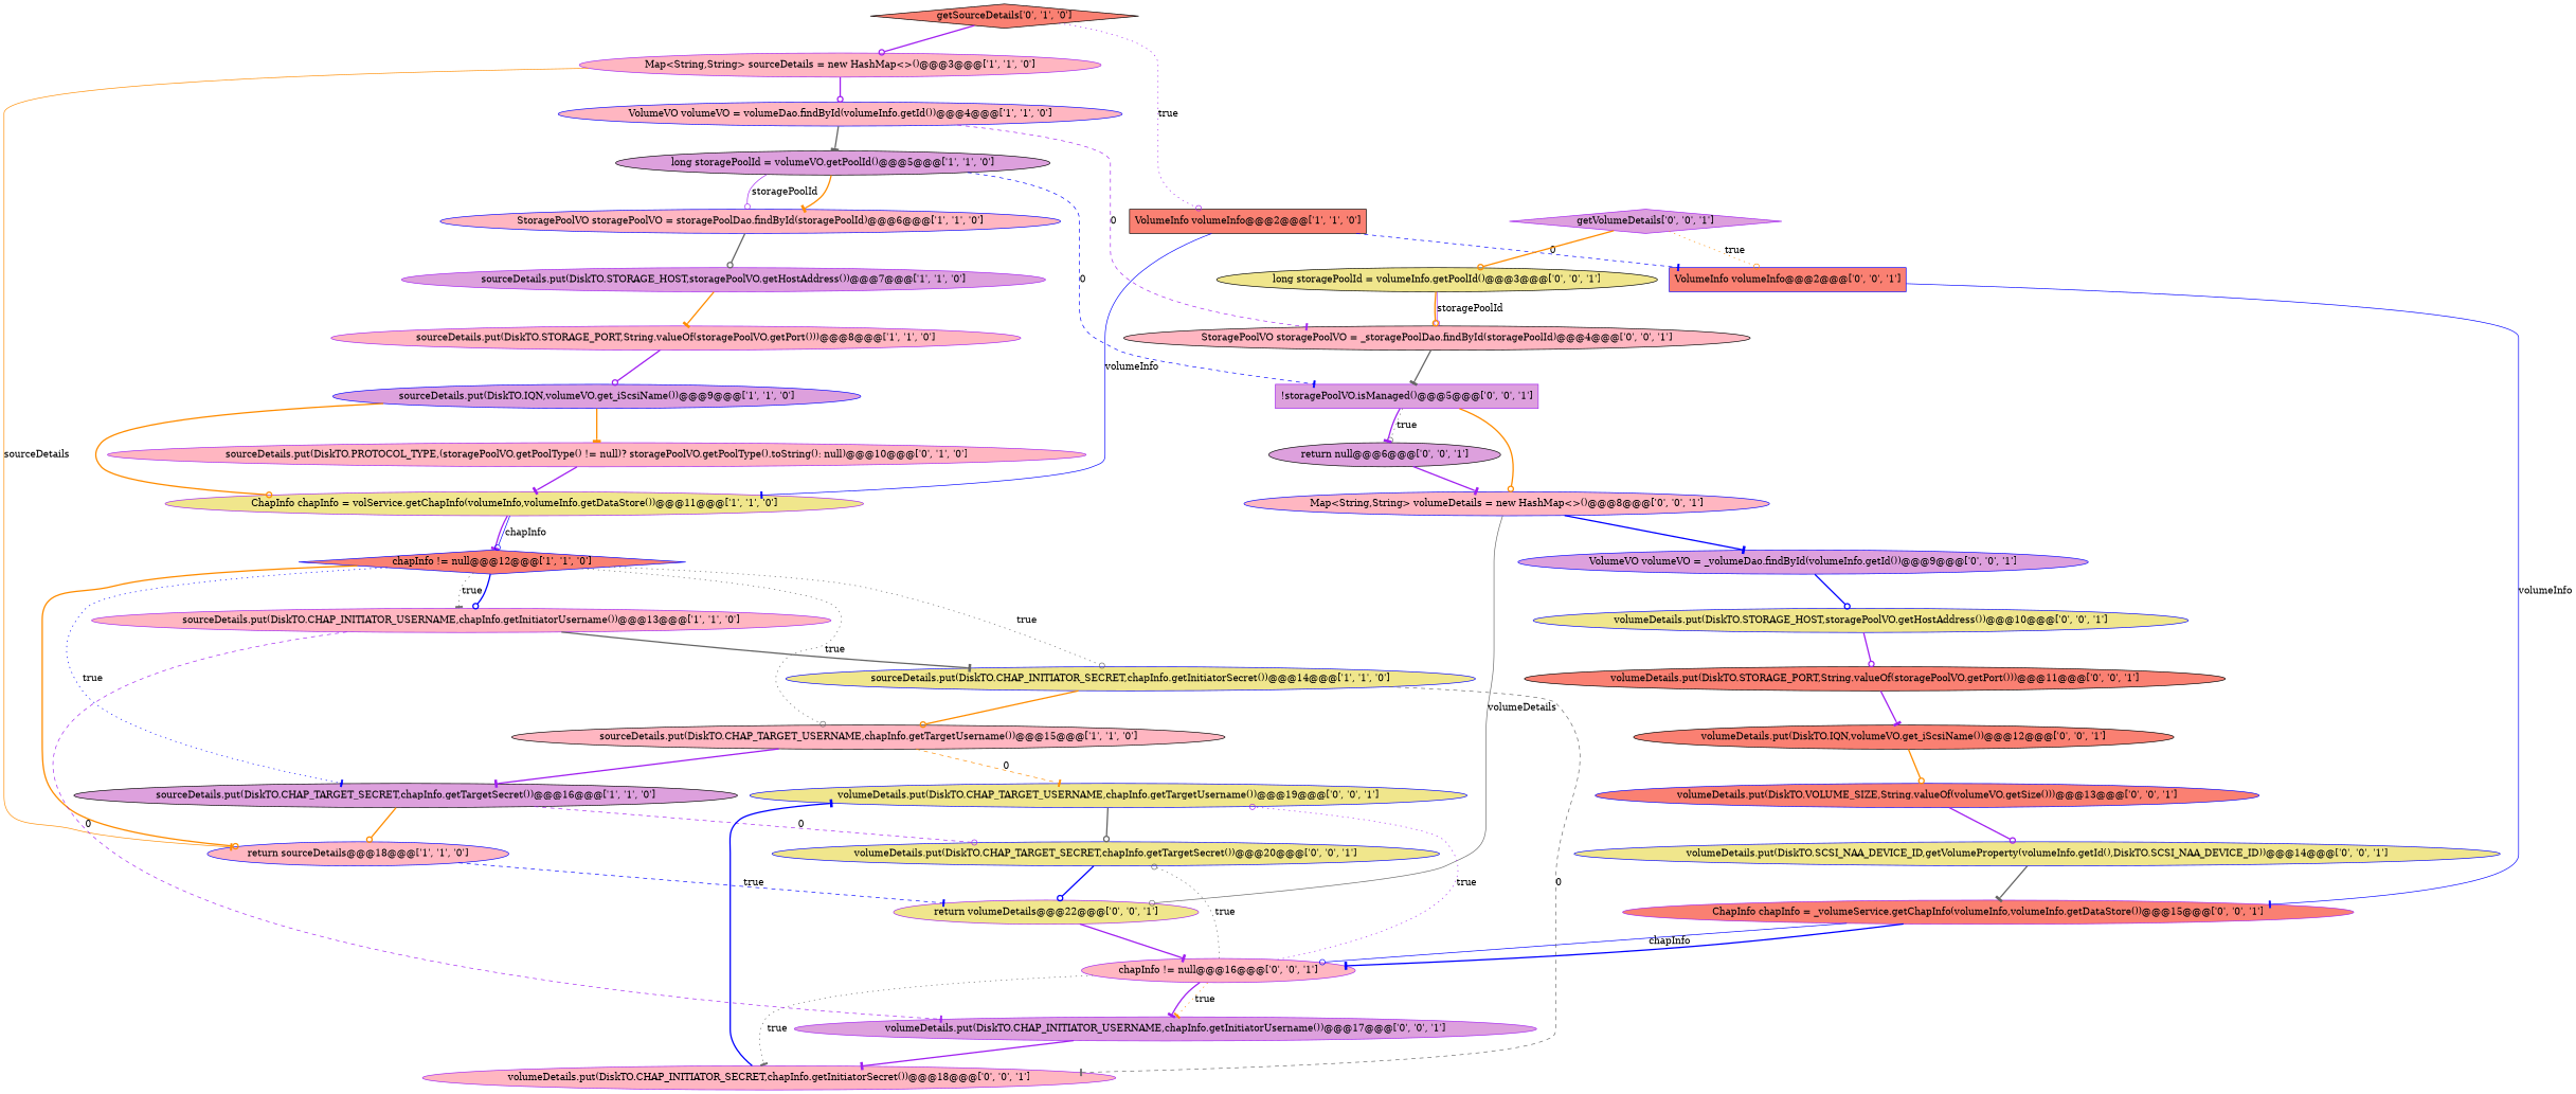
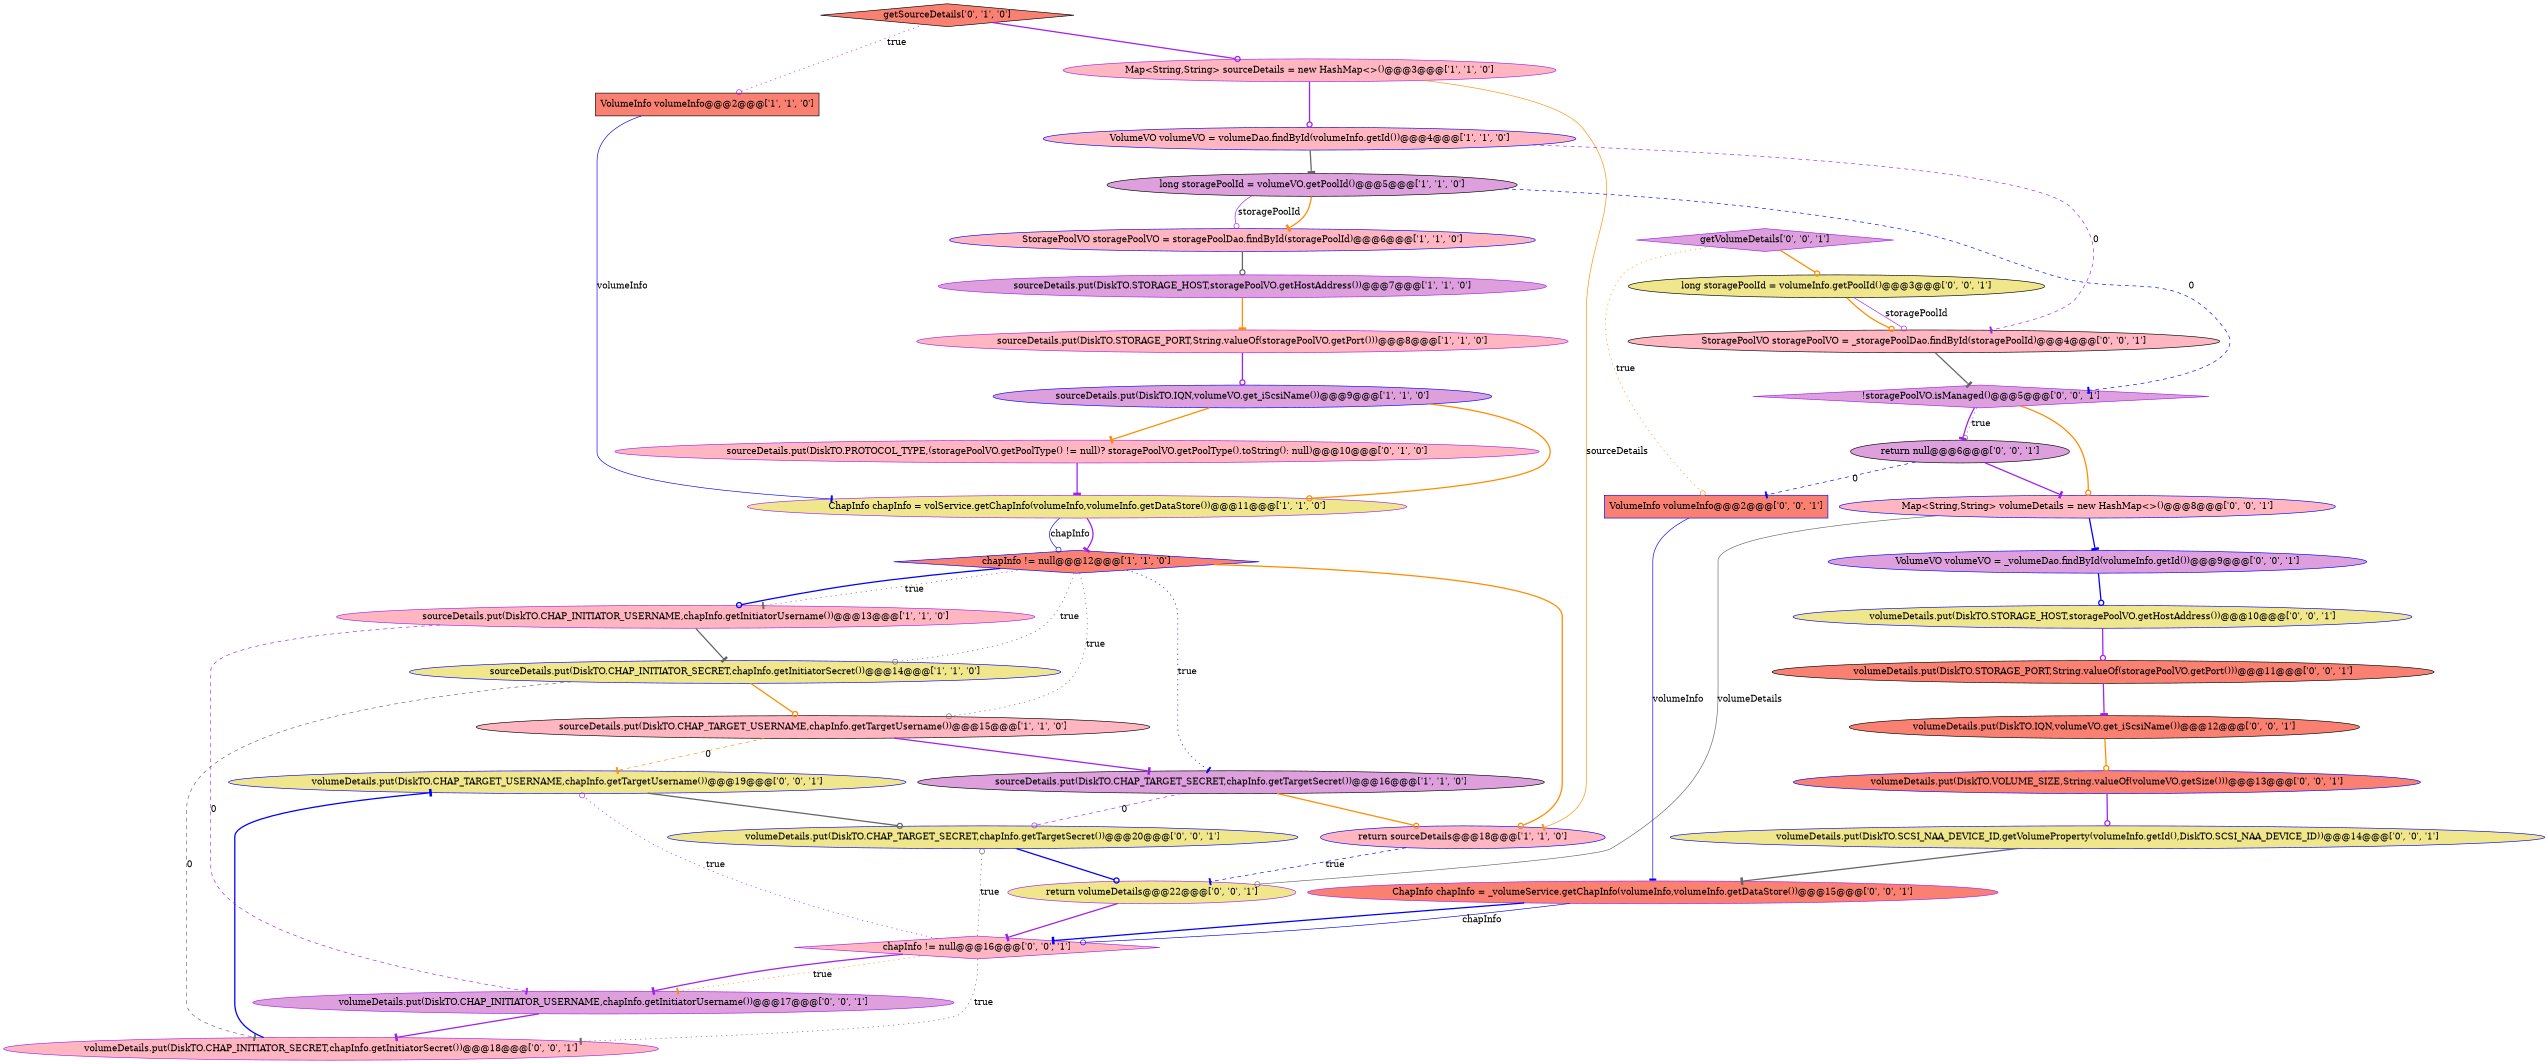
  digraph {
    node [color=blue fillcolor=lightpink shape=ellipse style=filled]
    edge [arrowhead=tee color=purple style=bold]
    n1 [color=black label="sourceDetails.put(DiskTO.CHAP_TARGET_USERNAME,chapInfo.getTargetUsername())@@@15@@@['1', '1', '0']"]
    n2 [fillcolor=khaki label="volumeDetails.put(DiskTO.CHAP_TARGET_USERNAME,chapInfo.getTargetUsername())@@@19@@@['0', '0', '1']"]
    n3 [color=black fillcolor=plum label="sourceDetails.put(DiskTO.CHAP_TARGET_SECRET,chapInfo.getTargetSecret())@@@16@@@['1', '1', '0']"]
    n4 [fillcolor=khaki label="volumeDetails.put(DiskTO.CHAP_TARGET_SECRET,chapInfo.getTargetSecret())@@@20@@@['0', '0', '1']"]
    n5 [label="return sourceDetails@@@18@@@['1', '1', '0']"]
    n6 [fillcolor=plum label="sourceDetails.put(DiskTO.IQN,volumeVO.get_iScsiName())@@@9@@@['1', '1', '0']"]
    n7 [color=purple fillcolor=khaki label="ChapInfo chapInfo = volService.getChapInfo(volumeInfo,volumeInfo.getDataStore())@@@11@@@['1', '1', '0']"]
    n8 [color=purple label="sourceDetails.put(DiskTO.PROTOCOL_TYPE,(storagePoolVO.getPoolType() != null)? storagePoolVO.getPoolType().toString(): null)@@@10@@@['0', '1', '0']"]
    n9 [fillcolor=salmon label="chapInfo != null@@@12@@@['1', '1', '0']" shape=diamond]
-   n10 [color=purple fillcolor=plum label="!storagePoolVO.isManaged()@@@5@@@['0', '0', '1']" shape=box]
+   n10 [color=purple fillcolor=plum label="!storagePoolVO.isManaged()@@@5@@@['0', '0', '1']" shape=diamond]
    n11 [label="Map<String,String> volumeDetails = new HashMap<>()@@@8@@@['0', '0', '1']"]
    n12 [color=black fillcolor=plum label="return null@@@6@@@['0', '0', '1']"]
    n13 [color=purple fillcolor=khaki label="return volumeDetails@@@22@@@['0', '0', '1']"]
    n14 [fillcolor=plum label="VolumeVO volumeVO = _volumeDao.findById(volumeInfo.getId())@@@9@@@['0', '0', '1']"]
    n15 [color=purple label="sourceDetails.put(DiskTO.STORAGE_PORT,String.valueOf(storagePoolVO.getPort()))@@@8@@@['1', '1', '0']"]
    n16 [color=black fillcolor=khaki label="long storagePoolId = volumeInfo.getPoolId()@@@3@@@['0', '0', '1']"]
    n17 [color=black label="StoragePoolVO storagePoolVO = _storagePoolDao.findById(storagePoolId)@@@4@@@['0', '0', '1']"]
-   n18 [color=purple label="chapInfo != null@@@16@@@['0', '0', '1']"]
+   n18 [color=purple label="chapInfo != null@@@16@@@['0', '0', '1']" shape=diamond]
    n19 [color=black fillcolor=salmon label="getSourceDetails['0', '1', '0']" shape=diamond]
    n20 [color=purple label="Map<String,String> sourceDetails = new HashMap<>()@@@3@@@['1', '1', '0']"]
    n21 [color=black fillcolor=salmon label="VolumeInfo volumeInfo@@@2@@@['1', '1', '0']" shape=box]
    n22 [label="VolumeVO volumeVO = volumeDao.findById(volumeInfo.getId())@@@4@@@['1', '1', '0']"]
    n23 [fillcolor=salmon label="VolumeInfo volumeInfo@@@2@@@['0', '0', '1']" shape=box]
    n24 [color=purple fillcolor=plum label="sourceDetails.put(DiskTO.STORAGE_HOST,storagePoolVO.getHostAddress())@@@7@@@['1', '1', '0']"]
    n25 [fillcolor=salmon label="volumeDetails.put(DiskTO.VOLUME_SIZE,String.valueOf(volumeVO.getSize()))@@@13@@@['0', '0', '1']"]
    n26 [fillcolor=khaki label="volumeDetails.put(DiskTO.SCSI_NAA_DEVICE_ID,getVolumeProperty(volumeInfo.getId(),DiskTO.SCSI_NAA_DEVICE_ID))@@@14@@@['0', '0', '1']"]
    n27 [color=purple fillcolor=salmon label="ChapInfo chapInfo = _volumeService.getChapInfo(volumeInfo,volumeInfo.getDataStore())@@@15@@@['0', '0', '1']"]
    n28 [color=black fillcolor=plum label="long storagePoolId = volumeVO.getPoolId()@@@5@@@['1', '1', '0']"]
    n29 [label="StoragePoolVO storagePoolVO = storagePoolDao.findById(storagePoolId)@@@6@@@['1', '1', '0']"]
    n30 [color=purple fillcolor=plum label="getVolumeDetails['0', '0', '1']" shape=diamond]
    n31 [color=black fillcolor=salmon label="volumeDetails.put(DiskTO.STORAGE_PORT,String.valueOf(storagePoolVO.getPort()))@@@11@@@['0', '0', '1']"]
    n32 [color=black fillcolor=salmon label="volumeDetails.put(DiskTO.IQN,volumeVO.get_iScsiName())@@@12@@@['0', '0', '1']"]
    n33 [color=purple label="volumeDetails.put(DiskTO.CHAP_INITIATOR_SECRET,chapInfo.getInitiatorSecret())@@@18@@@['0', '0', '1']"]
    n34 [color=purple fillcolor=plum label="volumeDetails.put(DiskTO.CHAP_INITIATOR_USERNAME,chapInfo.getInitiatorUsername())@@@17@@@['0', '0', '1']"]
    n35 [fillcolor=khaki label="volumeDetails.put(DiskTO.STORAGE_HOST,storagePoolVO.getHostAddress())@@@10@@@['0', '0', '1']"]
    n36 [color=purple label="sourceDetails.put(DiskTO.CHAP_INITIATOR_USERNAME,chapInfo.getInitiatorUsername())@@@13@@@['1', '1', '0']"]
    n37 [fillcolor=khaki label="sourceDetails.put(DiskTO.CHAP_INITIATOR_SECRET,chapInfo.getInitiatorSecret())@@@14@@@['1', '1', '0']"]
    n1 -> n2 [color=darkorange label=0 style=dashed]
    n1 -> n3
    n2 -> n4 [arrowhead=odot color=gray40]
    n3 -> n4 [arrowhead=odot label=0 style=dashed]
    n3 -> n5 [arrowhead=odot color=darkorange]
    n4 -> n13 [arrowhead=odot color=blue]
    n5 -> n13 [color=blue label=true style=dashed]
    n6 -> n7 [arrowhead=odot color=darkorange]
    n6 -> n8 [color=darkorange]
    n7 -> n9
    n7 -> n9 [arrowhead=odot color=blue label=chapInfo style=solid]
    n8 -> n7
    n9 -> n1 [arrowhead=odot color=gray40 label=true style=dotted]
    n9 -> n3 [color=blue label=true style=dotted]
    n9 -> n5 [arrowhead=odot color=darkorange]
    n9 -> n36 [color=gray40 label=true style=dotted]
    n9 -> n36 [arrowhead=odot color=blue]
    n9 -> n37 [arrowhead=odot color=gray40 label=true style=dotted]
    n10 -> n11 [arrowhead=odot color=darkorange]
    n10 -> n12 [arrowhead=odot color=gray40 label=true style=dotted]
    n10 -> n12
    n11 -> n13 [arrowhead=odot color=gray40 label=volumeDetails style=solid]
    n11 -> n14 [color=blue]
    n12 -> n11
    n13 -> n18
    n14 -> n35 [arrowhead=odot color=blue]
    n15 -> n6 [arrowhead=odot]
    n16 -> n17 [arrowhead=odot label=storagePoolId style=solid]
    n16 -> n17 [arrowhead=odot color=darkorange]
    n17 -> n10 [color=gray40]
    n18 -> n2 [arrowhead=odot label=true style=dotted]
    n18 -> n4 [arrowhead=odot color=gray40 label=true style=dotted]
    n18 -> n33 [color=gray40 label=true style=dotted]
    n18 -> n34 [color=darkorange label=true style=dotted]
    n18 -> n34
    n19 -> n20 [arrowhead=odot]
    n19 -> n21 [arrowhead=odot label=true style=dotted]
    n20 -> n5 [color=darkorange label=sourceDetails style=solid]
    n20 -> n22 [arrowhead=odot]
    n21 -> n7 [color=blue label=volumeInfo style=solid]
-   n21 -> n23 [color=blue label=0 style=dashed]
+   n12 -> n23 [color=blue label=0 style=dashed]
    n22 -> n17 [label=0 style=dashed]
    n22 -> n28 [color=gray40]
    n23 -> n27 [color=blue label=volumeInfo style=solid]
    n24 -> n15 [color=darkorange]
    n25 -> n26 [arrowhead=odot]
    n26 -> n27 [color=gray40]
    n27 -> n18 [arrowhead=odot color=blue label=chapInfo style=solid]
    n27 -> n18 [color=blue]
    n28 -> n10 [color=blue label=0 style=dashed]
    n28 -> n29 [color=darkorange]
    n28 -> n29 [arrowhead=odot label=storagePoolId style=solid]
    n29 -> n24 [arrowhead=odot color=gray40]
    n30 -> n16 [arrowhead=odot color=darkorange]
    n30 -> n23 [arrowhead=odot color=darkorange label=true style=dotted]
    n31 -> n32
    n32 -> n25 [arrowhead=odot color=darkorange]
    n33 -> n2 [color=blue]
    n34 -> n33
    n35 -> n31 [arrowhead=odot]
    n36 -> n34 [label=0 style=dashed]
    n36 -> n37 [color=gray40]
    n37 -> n1 [arrowhead=odot color=darkorange]
    n37 -> n33 [color=gray40 label=0 style=dashed]
  }
